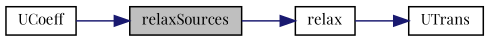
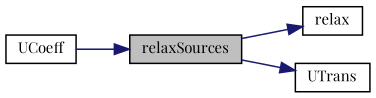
  digraph {
    fontname="Playfair Display"
    rankdir=LR
    node [color=black fontname="Playfair Display" fontsize=10 shape=record]
    edge [color=midnightblue fontname="Playfair Display" fontsize=10 labelfontname=Helvetica labelfontsize=10 style=solid]
    n1 [fillcolor=grey75 fontcolor=black height=0.2 label=relaxSources style=filled width=0.4]
    n2 [height=0.2 label=relax width=0.4]
    n3 [height=0.2 label=UTrans width=0.4]
    n4 [height=0.2 label=UCoeff width=0.4]
    n1 -> n2
-   n2 -> n3
+   n1 -> n3
    n4 -> n1
  }
